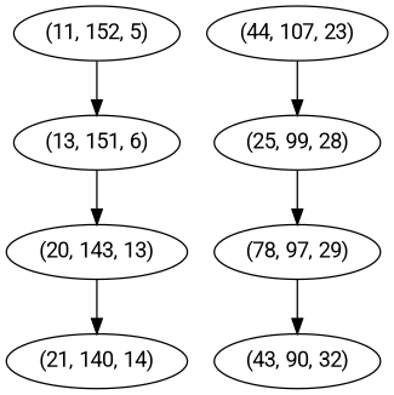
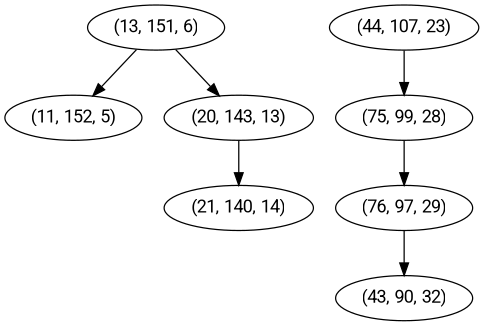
  digraph {
    fontname=Roboto
    node [fontname=Roboto]
    edge [fontname=Roboto]
    "(11, 152, 5)"
    "(13, 151, 6)"
    "(20, 143, 13)"
    "(21, 140, 14)"
    "(44, 107, 23)"
-   "(75, 99, 28)" [label="(25, 99, 28)"]
-   "(76, 97, 29)" [label="(78, 97, 29)"]
+   "(75, 99, 28)"
+   "(76, 97, 29)"
    n8 [label="(43, 90, 32)"]
-   "(11, 152, 5)" -> "(13, 151, 6)"
+   "(13, 151, 6)" -> "(11, 152, 5)"
    "(13, 151, 6)" -> "(20, 143, 13)"
    "(20, 143, 13)" -> "(21, 140, 14)"
    "(44, 107, 23)" -> "(75, 99, 28)"
    "(75, 99, 28)" -> "(76, 97, 29)"
    "(76, 97, 29)" -> n8
  }
